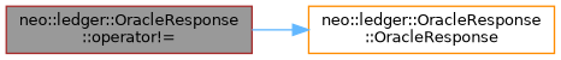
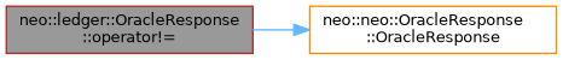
  digraph {
    rankdir=LR
    node [fontname=Helvetica fontsize=10 shape=box style=filled]
    n1 [color=brown fillcolor=grey60 fontcolor=black height=0.2 label="neo::ledger::OracleResponse\l::operator!=" width=0.4]
-   n2 [color=darkorange fillcolor=white height=0.2 label="neo::ledger::OracleResponse\l::OracleResponse" width=0.4]
+   n2 [color=darkorange fillcolor=white height=0.2 label="neo::neo::OracleResponse\l::OracleResponse" width=0.4]
    n1 -> n2 [color=steelblue1 fontname=Helvetica fontsize=10 labelfontname=Helvetica labelfontsize=10 style=solid]
  }
